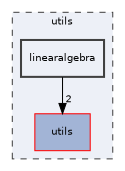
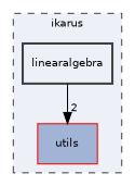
  digraph {
    compound=true
    node [fontname=Helvetica fontsize=10 shape=box]
    n1 [color=red fillcolor="#a2b4d6" label=utils style="filled,"]
    n2 [color=grey25 fillcolor="#edf0f7" label=linearalgebra style="filled,bold,"]
    subgraph cluster_1 {
      bgcolor="#edf0f7"
      fontname=Helvetica
      fontsize=10
-     label=utils
+     label=ikarus
      pencolor=grey25
      style="filled,dashed,"
      n1
      n2
    }
    n2 -> n1 [fontname=Helvetica fontsize=10 headlabel=2 labeldistance=1.5 labelfontname=Helvetica labelfontsize=10]
  }
